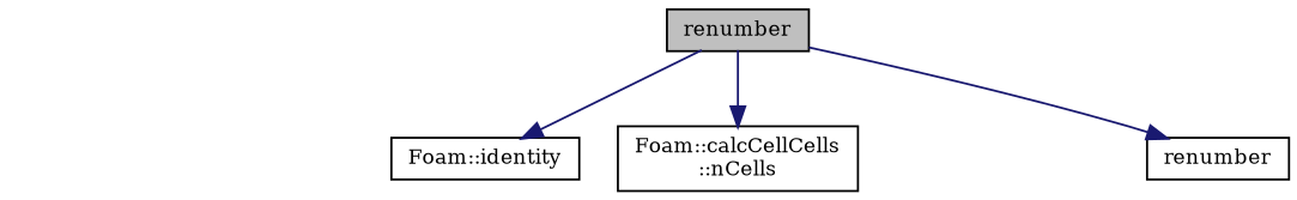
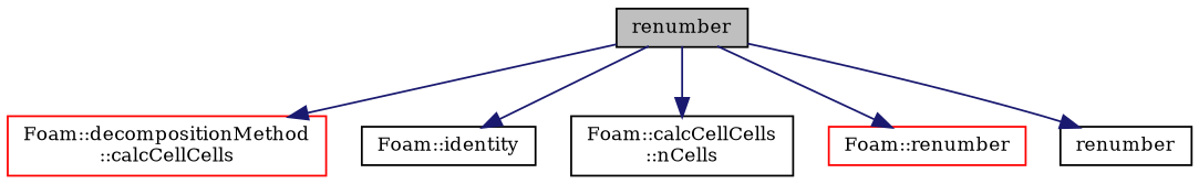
  digraph {
    fontname="DejaVu Serif"
    rankdir=TB
    node [color=black fontname="DejaVu Serif" fontsize=10 shape=record]
    edge [color=midnightblue fontname="DejaVu Serif" fontsize=10 labelfontname=Helvetica labelfontsize=10 style=solid]
    n1 [fillcolor=grey75 fontcolor=black height=0.2 label=renumber style=filled width=0.4]
+   n2 [color=red height=0.2 label="Foam::decompositionMethod\l::calcCellCells" width=0.4]
    n3 [height=0.2 label="Foam::identity" width=0.4]
    n4 [height=0.2 label="Foam::calcCellCells\l::nCells" width=0.4]
+   n5 [color=red height=0.2 label="Foam::renumber" width=0.4]
    n6 [height=0.2 label=renumber width=0.4]
+   n1 -> n2
    n1 -> n3
    n1 -> n4
+   n1 -> n5
    n1 -> n6
  }
